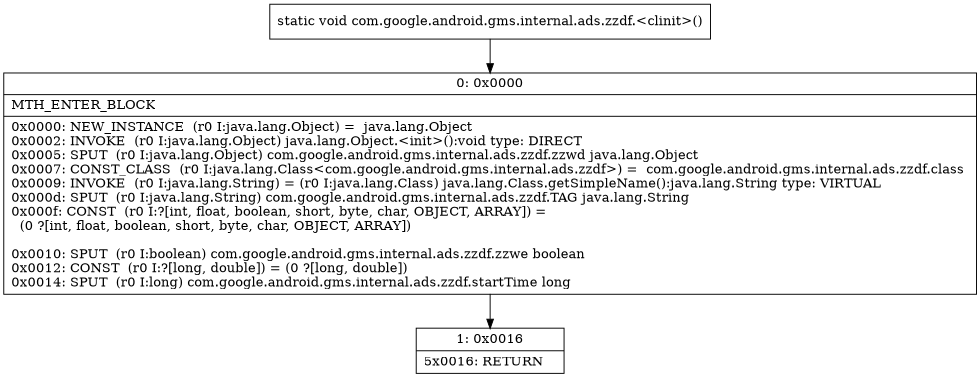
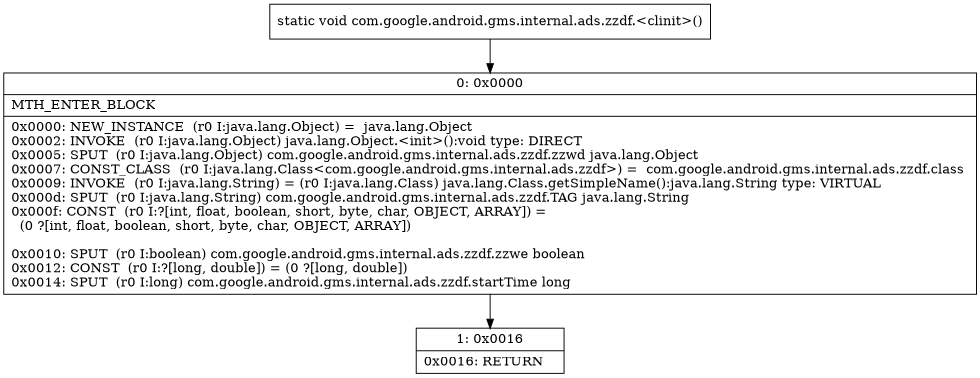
  digraph {
    node [shape=record]
    n1 [label="{0\:\ 0x0000|MTH_ENTER_BLOCK\l|0x0000: NEW_INSTANCE  (r0 I:java.lang.Object) =  java.lang.Object \l0x0002: INVOKE  (r0 I:java.lang.Object) java.lang.Object.\<init\>():void type: DIRECT \l0x0005: SPUT  (r0 I:java.lang.Object) com.google.android.gms.internal.ads.zzdf.zzwd java.lang.Object \l0x0007: CONST_CLASS  (r0 I:java.lang.Class\<com.google.android.gms.internal.ads.zzdf\>) =  com.google.android.gms.internal.ads.zzdf.class \l0x0009: INVOKE  (r0 I:java.lang.String) = (r0 I:java.lang.Class) java.lang.Class.getSimpleName():java.lang.String type: VIRTUAL \l0x000d: SPUT  (r0 I:java.lang.String) com.google.android.gms.internal.ads.zzdf.TAG java.lang.String \l0x000f: CONST  (r0 I:?[int, float, boolean, short, byte, char, OBJECT, ARRAY]) = \l  (0 ?[int, float, boolean, short, byte, char, OBJECT, ARRAY])\l \l0x0010: SPUT  (r0 I:boolean) com.google.android.gms.internal.ads.zzdf.zzwe boolean \l0x0012: CONST  (r0 I:?[long, double]) = (0 ?[long, double]) \l0x0014: SPUT  (r0 I:long) com.google.android.gms.internal.ads.zzdf.startTime long \l}"]
-   n2 [label="{1\:\ 0x0016|5x0016: RETURN   \l}"]
+   n2 [label="{1\:\ 0x0016|0x0016: RETURN   \l}"]
    n3 [label="{static void com.google.android.gms.internal.ads.zzdf.\<clinit\>() }"]
    n1 -> n2
    n3 -> n1
  }
